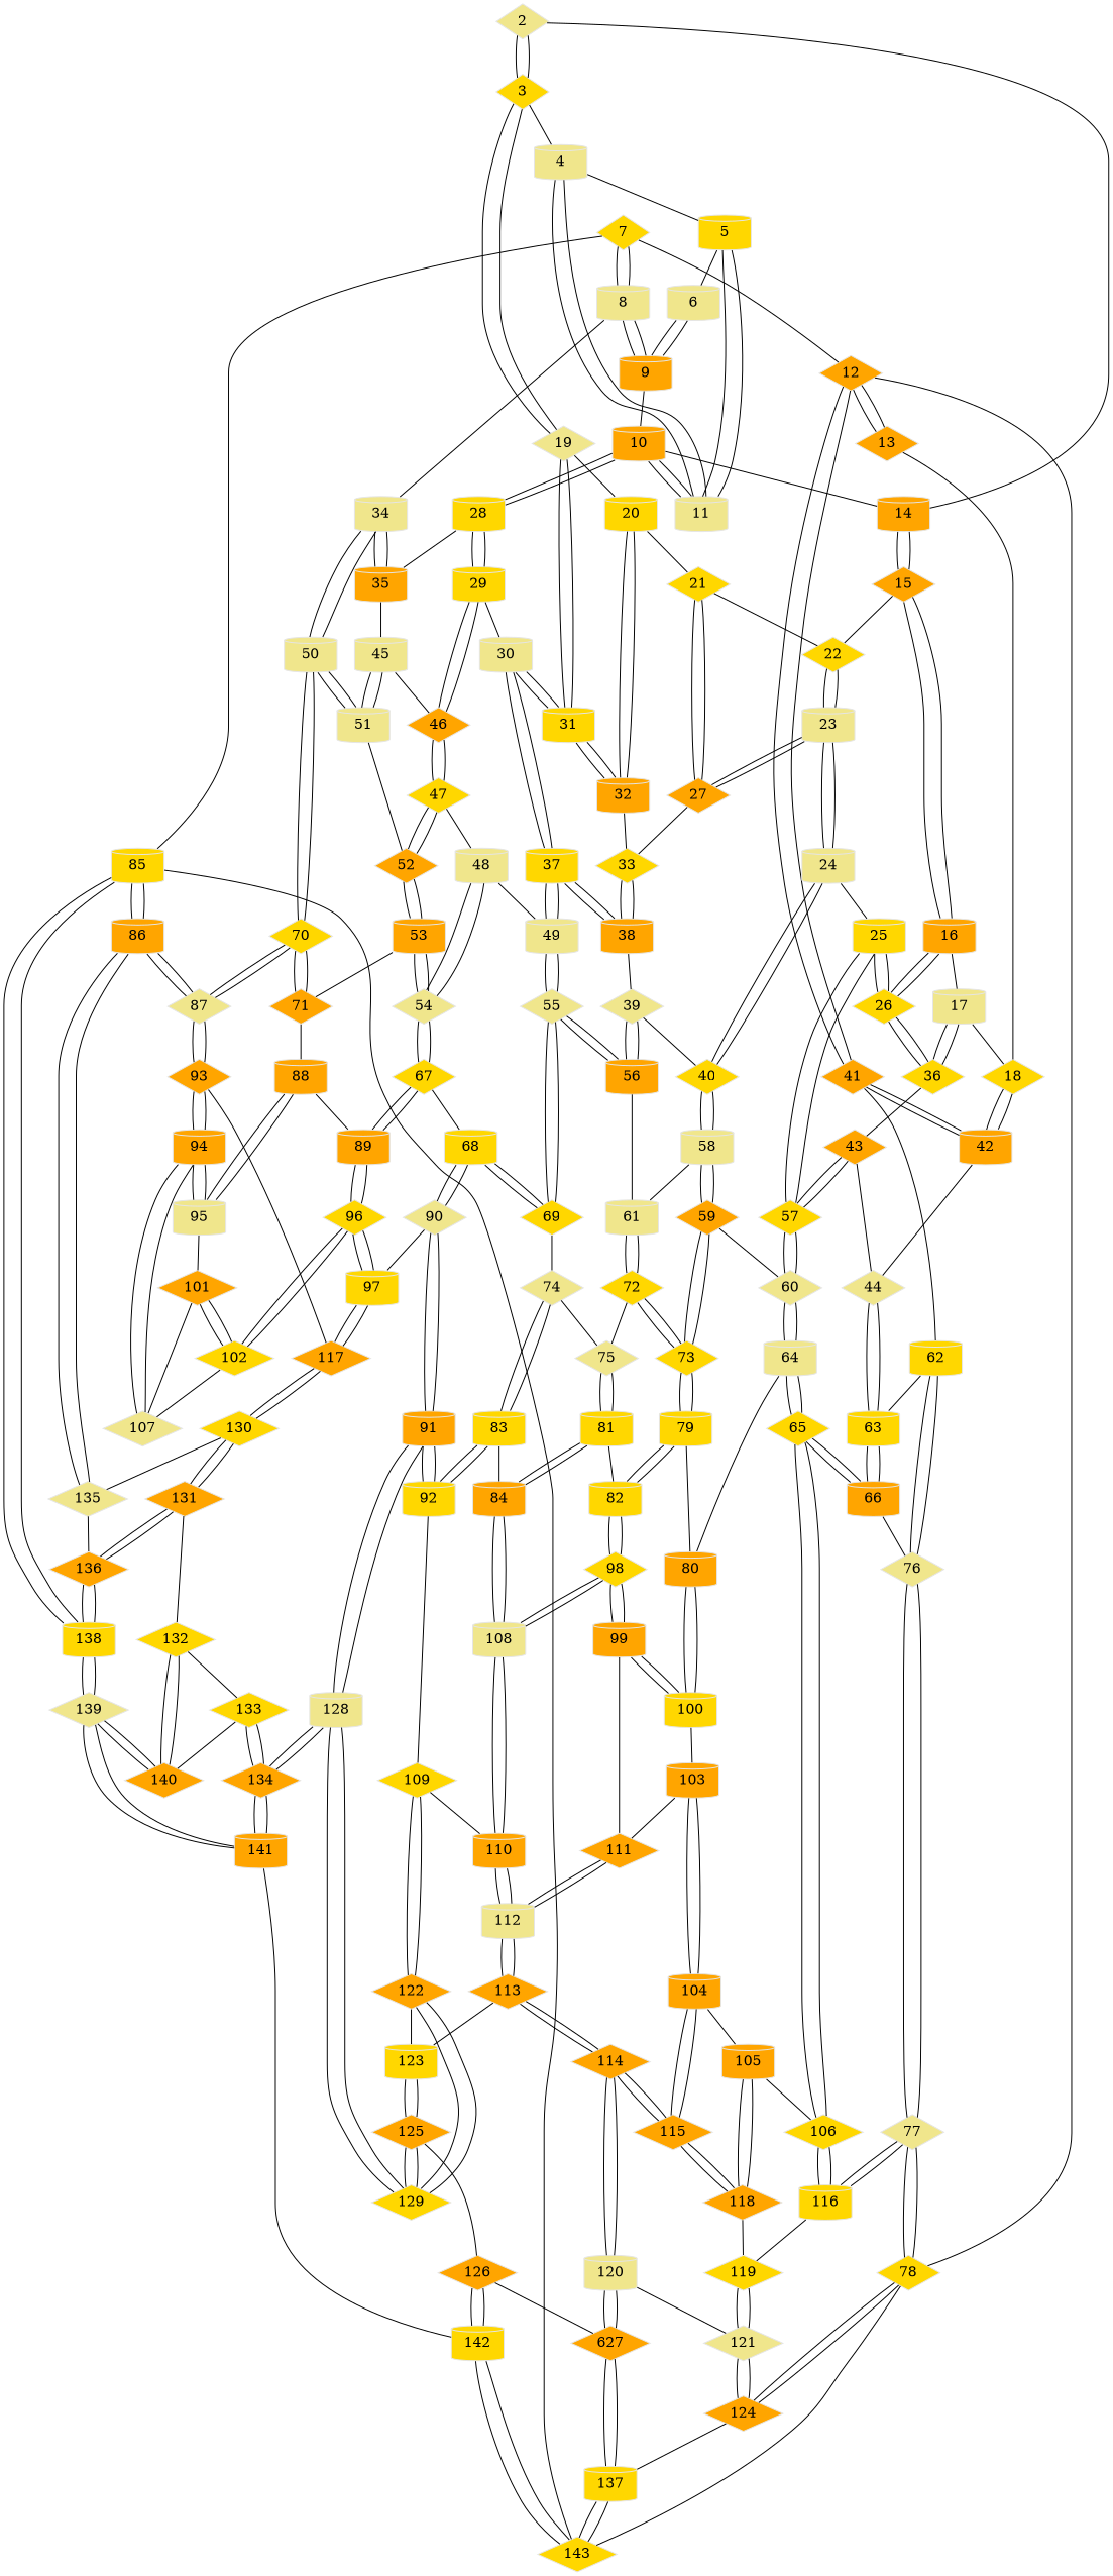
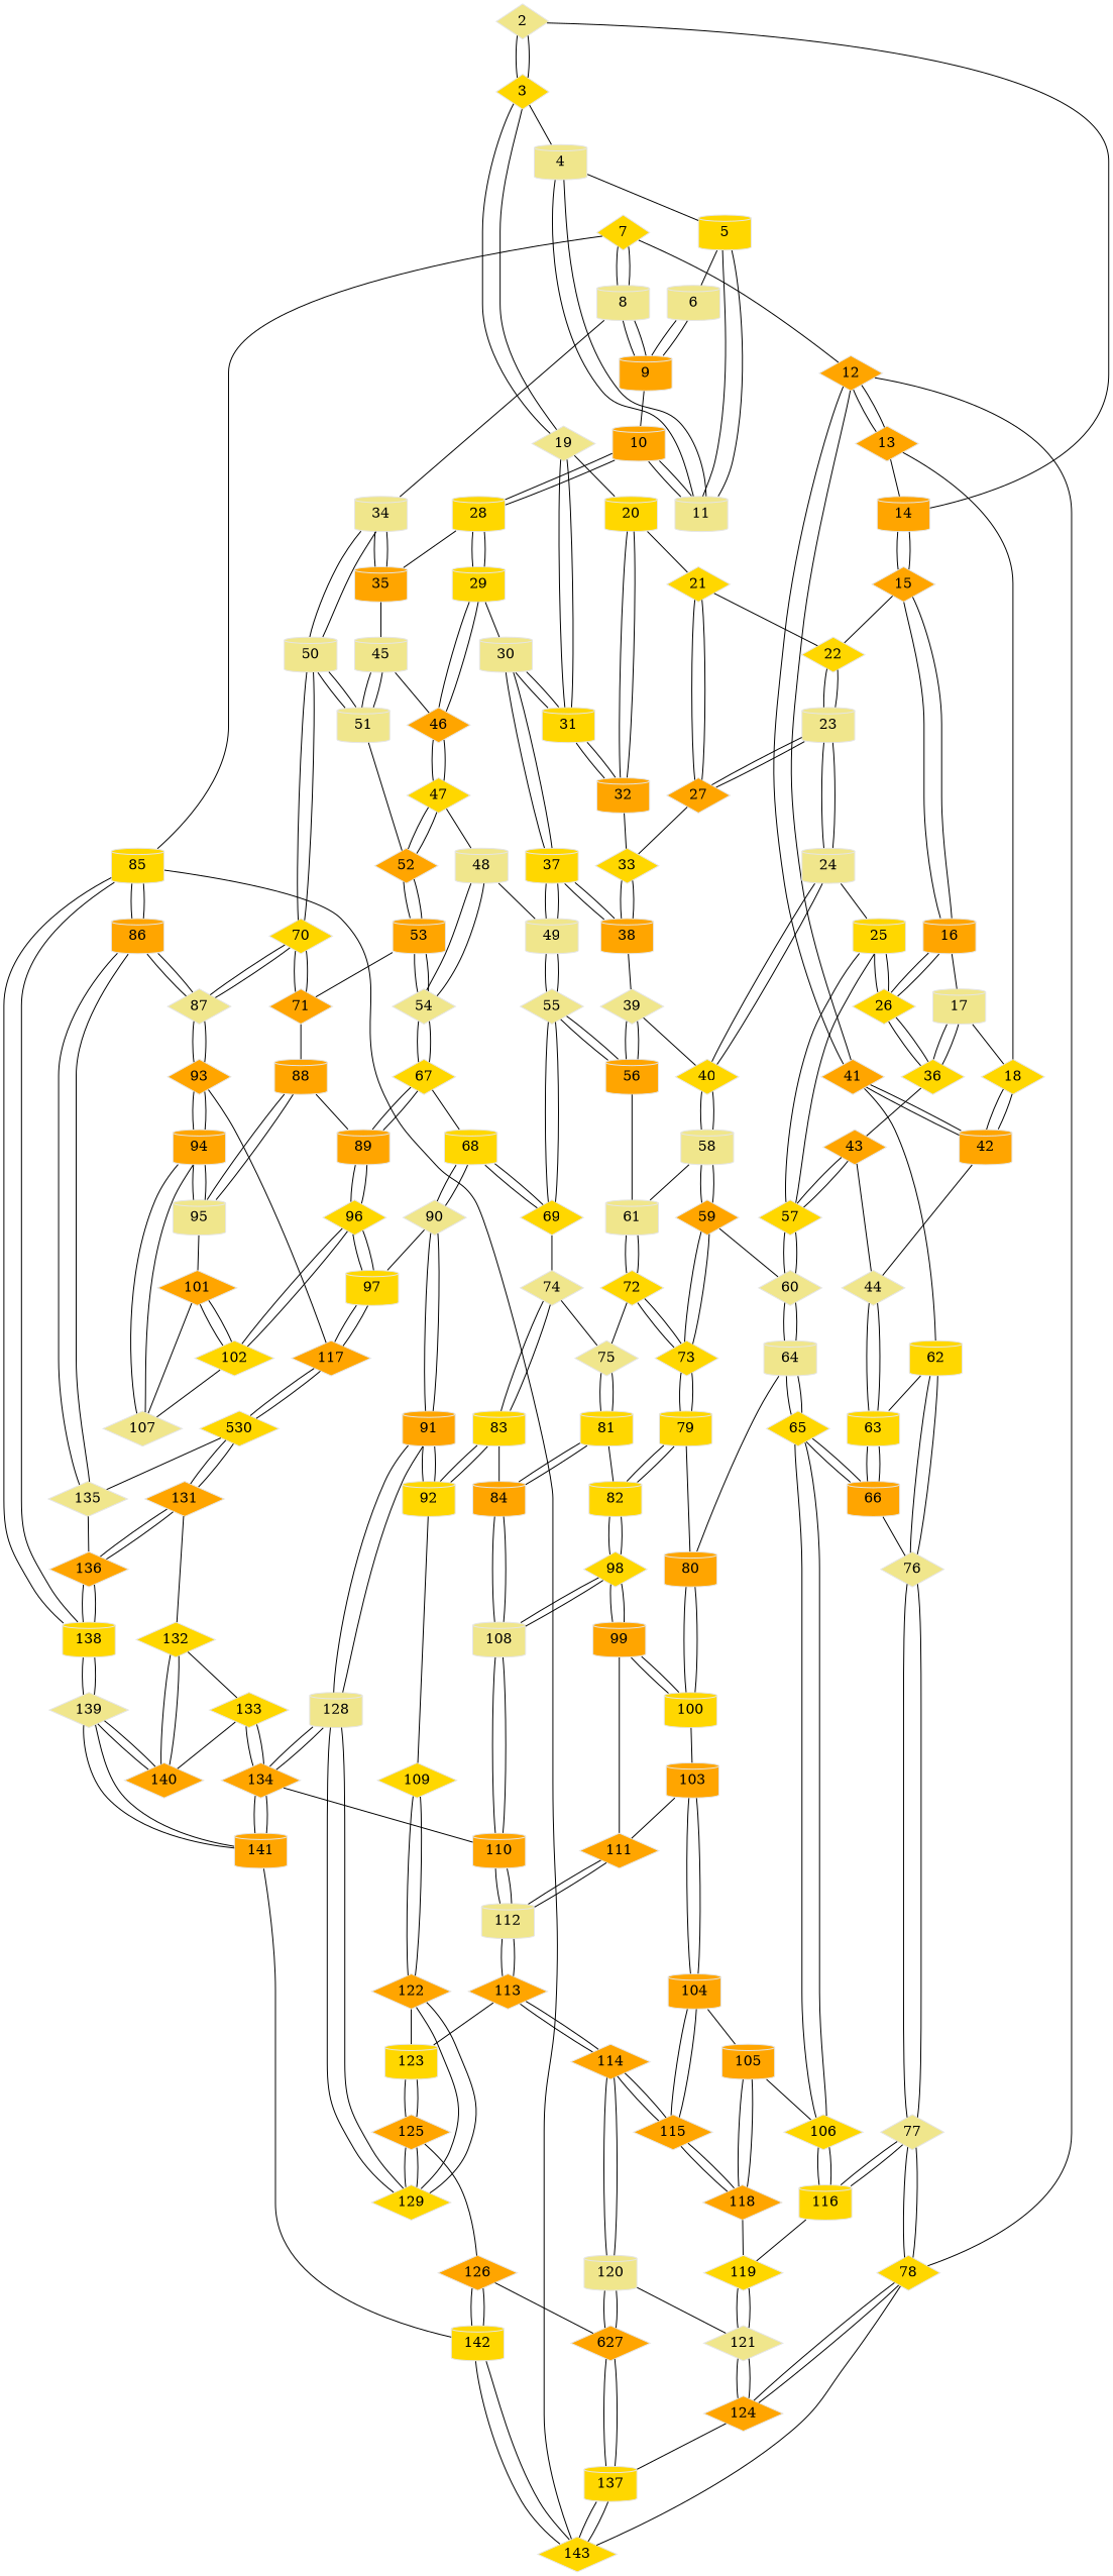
  graph {
    node [color=gray90 fillcolor=gold shape=diamond style=filled]
    2 [fillcolor=khaki]
    3
    14 [fillcolor=orange shape=cylinder]
    7
    8 [fillcolor=khaki shape=cylinder]
    12 [fillcolor=orange]
    85 [shape=cylinder]
    4 [fillcolor=khaki shape=cylinder]
    19 [fillcolor=khaki]
    15 [fillcolor=orange]
    5 [shape=cylinder]
    11 [fillcolor=khaki shape=cylinder]
    20 [shape=cylinder]
    31 [shape=cylinder]
    6 [fillcolor=khaki shape=cylinder]
    9 [fillcolor=orange shape=cylinder]
    10 [fillcolor=orange shape=cylinder]
    34 [fillcolor=khaki shape=cylinder]
    13 [fillcolor=orange]
    41 [fillcolor=orange]
    78
    143
    86 [fillcolor=orange shape=cylinder]
    138 [shape=cylinder]
    35 [fillcolor=orange shape=cylinder]
    50 [fillcolor=khaki shape=cylinder]
    28 [shape=cylinder]
    29 [shape=cylinder]
    18
    42 [fillcolor=orange shape=cylinder]
    62 [shape=cylinder]
    124 [fillcolor=orange]
    16 [fillcolor=orange shape=cylinder]
    22
    17 [fillcolor=khaki shape=cylinder]
    26
    23 [fillcolor=khaki shape=cylinder]
    36
    43 [fillcolor=orange]
    44 [fillcolor=khaki]
    21
    32 [fillcolor=orange shape=cylinder]
    27 [fillcolor=orange]
    33
    24 [fillcolor=khaki shape=cylinder]
    25 [shape=cylinder]
    40
    57
    58 [fillcolor=khaki shape=cylinder]
    60 [fillcolor=khaki]
    38 [fillcolor=orange shape=cylinder]
    30 [fillcolor=khaki shape=cylinder]
    46 [fillcolor=orange]
    45 [fillcolor=khaki shape=cylinder]
    37 [shape=cylinder]
    47
    49 [fillcolor=khaki shape=cylinder]
    39 [fillcolor=khaki]
    51 [fillcolor=khaki shape=cylinder]
    70
    55 [fillcolor=khaki]
    56 [fillcolor=orange shape=cylinder]
    61 [fillcolor=khaki shape=cylinder]
    59 [fillcolor=orange]
    63 [shape=cylinder]
    76 [fillcolor=khaki]
    66 [fillcolor=orange shape=cylinder]
    52 [fillcolor=orange]
    48 [fillcolor=khaki shape=cylinder]
    54 [fillcolor=khaki]
    53 [fillcolor=orange shape=cylinder]
    67
    69
    71 [fillcolor=orange]
    87 [fillcolor=khaki]
    88 [fillcolor=orange shape=cylinder]
    68 [shape=cylinder]
    89 [fillcolor=orange shape=cylinder]
    74 [fillcolor=khaki]
    72
    64 [fillcolor=khaki shape=cylinder]
    73
    79 [shape=cylinder]
    65
    80 [fillcolor=orange shape=cylinder]
    75 [fillcolor=khaki]
    77 [fillcolor=khaki]
    106
    100 [shape=cylinder]
    116 [shape=cylinder]
    90 [fillcolor=khaki]
    96
    91 [fillcolor=orange shape=cylinder]
    97 [shape=cylinder]
    83 [shape=cylinder]
    93 [fillcolor=orange]
    95 [fillcolor=khaki shape=cylinder]
    81 [shape=cylinder]
    82 [shape=cylinder]
    84 [fillcolor=orange shape=cylinder]
    92 [shape=cylinder]
    119
    137 [shape=cylinder]
    98
    103 [fillcolor=orange shape=cylinder]
    108 [fillcolor=khaki shape=cylinder]
    99 [fillcolor=orange shape=cylinder]
    109
    110 [fillcolor=orange shape=cylinder]
    135 [fillcolor=khaki]
    139 [fillcolor=khaki]
    136 [fillcolor=orange]
    94 [fillcolor=orange shape=cylinder]
    117 [fillcolor=orange]
    101 [fillcolor=orange]
    102
    128 [fillcolor=khaki shape=cylinder]
    129
    134 [fillcolor=orange]
    122 [fillcolor=orange]
    107 [fillcolor=khaki]
-   130
+   130 [label=530]
    111 [fillcolor=orange]
    112 [fillcolor=khaki shape=cylinder]
    104 [fillcolor=orange shape=cylinder]
    105 [fillcolor=orange shape=cylinder]
    115 [fillcolor=orange]
    118 [fillcolor=orange]
    123 [shape=cylinder]
    113 [fillcolor=orange]
    114 [fillcolor=orange]
    120 [fillcolor=khaki shape=cylinder]
    125 [fillcolor=orange]
    121 [fillcolor=khaki]
    n135 [fillcolor=orange label=627]
    131 [fillcolor=orange]
    126 [fillcolor=orange]
    142 [shape=cylinder]
    141 [fillcolor=orange shape=cylinder]
    132
    133
    140 [fillcolor=orange]
    2 -- 3
    2 -- 3
    2 -- 14
    3 -- 4
    3 -- 19
    3 -- 19
    14 -- 15
    14 -- 15
    7 -- 8
    7 -- 8
    7 -- 12
    7 -- 85
    8 -- 9
    8 -- 9
    8 -- 34
    12 -- 13
    12 -- 13
    12 -- 41
    12 -- 41
    12 -- 78
    85 -- 143
    85 -- 86
    85 -- 86
    85 -- 138
    85 -- 138
    4 -- 5
    4 -- 11
    4 -- 11
    19 -- 20
    19 -- 31
    19 -- 31
    15 -- 16
    15 -- 16
    15 -- 22
    5 -- 11
    5 -- 11
    5 -- 6
    20 -- 21
    20 -- 32
    20 -- 32
    31 -- 32
    31 -- 32
    6 -- 9
    6 -- 9
    9 -- 10
    10 -- 11
    10 -- 11
    10 -- 28
    10 -- 28
    34 -- 35
    34 -- 35
    34 -- 50
    34 -- 50
-   10 -- 14
+   13 -- 14
    13 -- 18
    41 -- 42
    41 -- 42
    41 -- 62
    78 -- 143
    78 -- 124
    78 -- 124
    86 -- 87
    86 -- 87
    86 -- 135
    86 -- 135
    138 -- 139
    138 -- 139
    35 -- 45
    50 -- 51
    50 -- 51
    50 -- 70
    50 -- 70
    28 -- 35
    28 -- 29
    28 -- 29
    29 -- 30
    29 -- 46
    29 -- 46
    18 -- 42
    18 -- 42
    42 -- 44
    62 -- 63
    62 -- 76
    62 -- 76
    124 -- 137
    16 -- 17
    16 -- 26
    16 -- 26
    22 -- 23
    22 -- 23
    17 -- 18
    17 -- 36
    17 -- 36
    26 -- 36
    26 -- 36
    23 -- 27
    23 -- 27
    23 -- 24
    23 -- 24
    36 -- 43
    43 -- 44
    43 -- 57
    43 -- 57
    44 -- 63
    44 -- 63
    21 -- 22
    21 -- 27
    21 -- 27
    32 -- 33
    27 -- 33
    33 -- 38
    33 -- 38
    24 -- 25
    24 -- 40
    24 -- 40
    25 -- 26
    25 -- 26
    25 -- 57
    25 -- 57
    40 -- 58
    40 -- 58
    57 -- 60
    57 -- 60
    58 -- 61
    58 -- 59
    58 -- 59
    60 -- 64
    60 -- 64
    38 -- 39
    30 -- 31
    30 -- 31
    30 -- 37
    30 -- 37
    46 -- 47
    46 -- 47
    45 -- 46
    45 -- 51
    45 -- 51
    37 -- 38
    37 -- 38
    37 -- 49
    37 -- 49
    47 -- 52
    47 -- 52
    47 -- 48
    49 -- 55
    49 -- 55
    39 -- 40
    39 -- 56
    39 -- 56
    51 -- 52
    70 -- 71
    70 -- 71
    70 -- 87
    70 -- 87
    55 -- 56
    55 -- 56
    55 -- 69
    55 -- 69
    56 -- 61
    61 -- 72
    61 -- 72
    59 -- 60
    59 -- 73
    59 -- 73
    63 -- 66
    63 -- 66
    76 -- 77
    76 -- 77
    66 -- 76
    52 -- 53
    52 -- 53
    48 -- 49
    48 -- 54
    48 -- 54
    54 -- 67
    54 -- 67
    53 -- 54
    53 -- 54
    53 -- 71
    67 -- 68
    67 -- 89
    67 -- 89
    69 -- 74
    71 -- 88
    87 -- 93
    87 -- 93
    88 -- 89
    88 -- 95
    88 -- 95
    68 -- 69
    68 -- 69
    68 -- 90
    68 -- 90
    89 -- 96
    89 -- 96
    74 -- 75
    74 -- 83
    74 -- 83
    72 -- 73
    72 -- 73
    72 -- 75
    64 -- 65
    64 -- 65
    64 -- 80
    73 -- 79
    73 -- 79
    79 -- 80
    79 -- 82
    79 -- 82
    65 -- 66
    65 -- 66
    65 -- 106
    65 -- 106
    80 -- 100
    80 -- 100
    75 -- 81
    75 -- 81
    77 -- 78
    77 -- 78
    77 -- 116
    77 -- 116
    106 -- 116
    106 -- 116
    100 -- 103
    116 -- 119
    90 -- 91
    90 -- 91
    90 -- 97
    96 -- 97
    96 -- 97
    96 -- 102
    96 -- 102
    91 -- 92
    91 -- 92
    91 -- 128
    91 -- 128
    97 -- 117
    97 -- 117
    83 -- 84
    83 -- 92
    83 -- 92
    93 -- 94
    93 -- 94
    93 -- 117
    95 -- 101
    81 -- 82
    81 -- 84
    81 -- 84
    82 -- 98
    82 -- 98
    84 -- 108
    84 -- 108
    92 -- 109
    119 -- 121
    119 -- 121
    137 -- 143
    137 -- 143
    98 -- 108
    98 -- 108
    98 -- 99
    98 -- 99
    103 -- 111
    103 -- 104
    103 -- 104
    108 -- 110
    108 -- 110
    99 -- 100
    99 -- 100
    99 -- 111
-   109 -- 110
+   134 -- 110
    109 -- 122
    109 -- 122
    110 -- 112
    110 -- 112
    135 -- 136
    139 -- 141
    139 -- 141
    139 -- 140
    139 -- 140
    136 -- 138
    136 -- 138
    94 -- 95
    94 -- 95
    94 -- 107
    94 -- 107
    117 -- 130
    117 -- 130
    101 -- 102
    101 -- 102
    101 -- 107
    102 -- 107
    128 -- 129
    128 -- 129
    128 -- 134
    128 -- 134
    134 -- 141
    134 -- 141
    122 -- 129
    122 -- 129
    122 -- 123
    130 -- 135
    130 -- 131
    130 -- 131
    111 -- 112
    111 -- 112
    112 -- 113
    112 -- 113
    104 -- 105
    104 -- 115
    104 -- 115
    105 -- 106
    105 -- 118
    105 -- 118
    115 -- 118
    115 -- 118
    118 -- 119
    123 -- 125
    123 -- 125
    113 -- 123
    113 -- 114
    113 -- 114
    114 -- 115
    114 -- 115
    114 -- 120
    114 -- 120
    120 -- 121
    120 -- n135
    120 -- n135
    125 -- 129
    125 -- 129
    125 -- 126
    121 -- 124
    121 -- 124
    n135 -- 137
    n135 -- 137
    131 -- 136
    131 -- 136
    131 -- 132
    126 -- n135
    126 -- 142
    126 -- 142
    142 -- 143
    142 -- 143
    141 -- 142
    132 -- 133
    132 -- 140
    132 -- 140
    133 -- 134
    133 -- 134
    133 -- 140
  }
